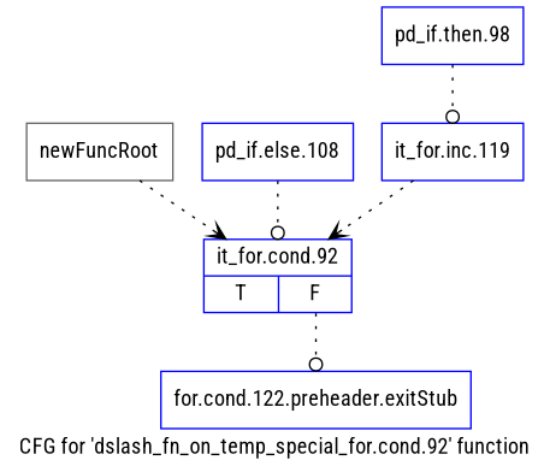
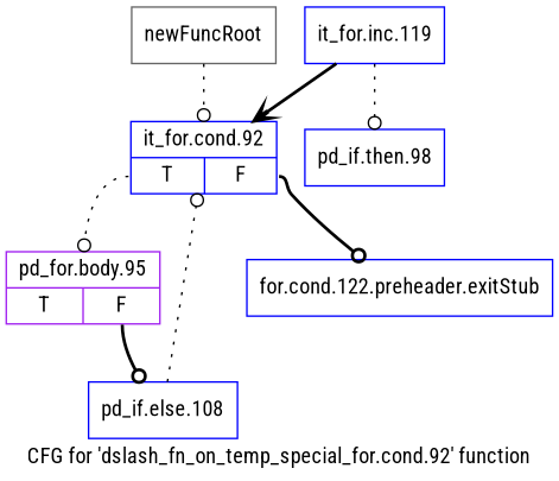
  digraph {
    fontname="Roboto Condensed"
    label="CFG for 'dslash_fn_on_temp_special_for.cond.92' function"
    node [color=blue fontname="Roboto Condensed" shape=record]
    edge [arrowhead=odot fontname="Roboto Condensed" style=dotted]
    n1 [color=gray40 label="{newFuncRoot}"]
    n2 [label="{it_for.cond.92|{<s0>T|<s1>F}}"]
    n3 [label="{for.cond.122.preheader.exitStub}"]
+   n4 [color=purple label="{pd_for.body.95|{<s0>T|<s1>F}}"]
    n5 [label="{pd_if.else.108}"]
    n6 [label="{pd_if.then.98}"]
    n7 [label="{it_for.inc.119}"]
-   n1 -> n2 [arrowhead=vee]
-   n2 -> n3 [tailport=s1]
+   n1 -> n2
+   n2 -> n3 [style=bold tailport=s1]
+   n2 -> n4 [tailport=s0]
+   n4 -> n5 [style=bold tailport=s1]
    n5 -> n2
-   n6 -> n7
-   n7 -> n2 [arrowhead=vee]
+   n7 -> n6
+   n7 -> n2 [arrowhead=vee style=bold]
  }
